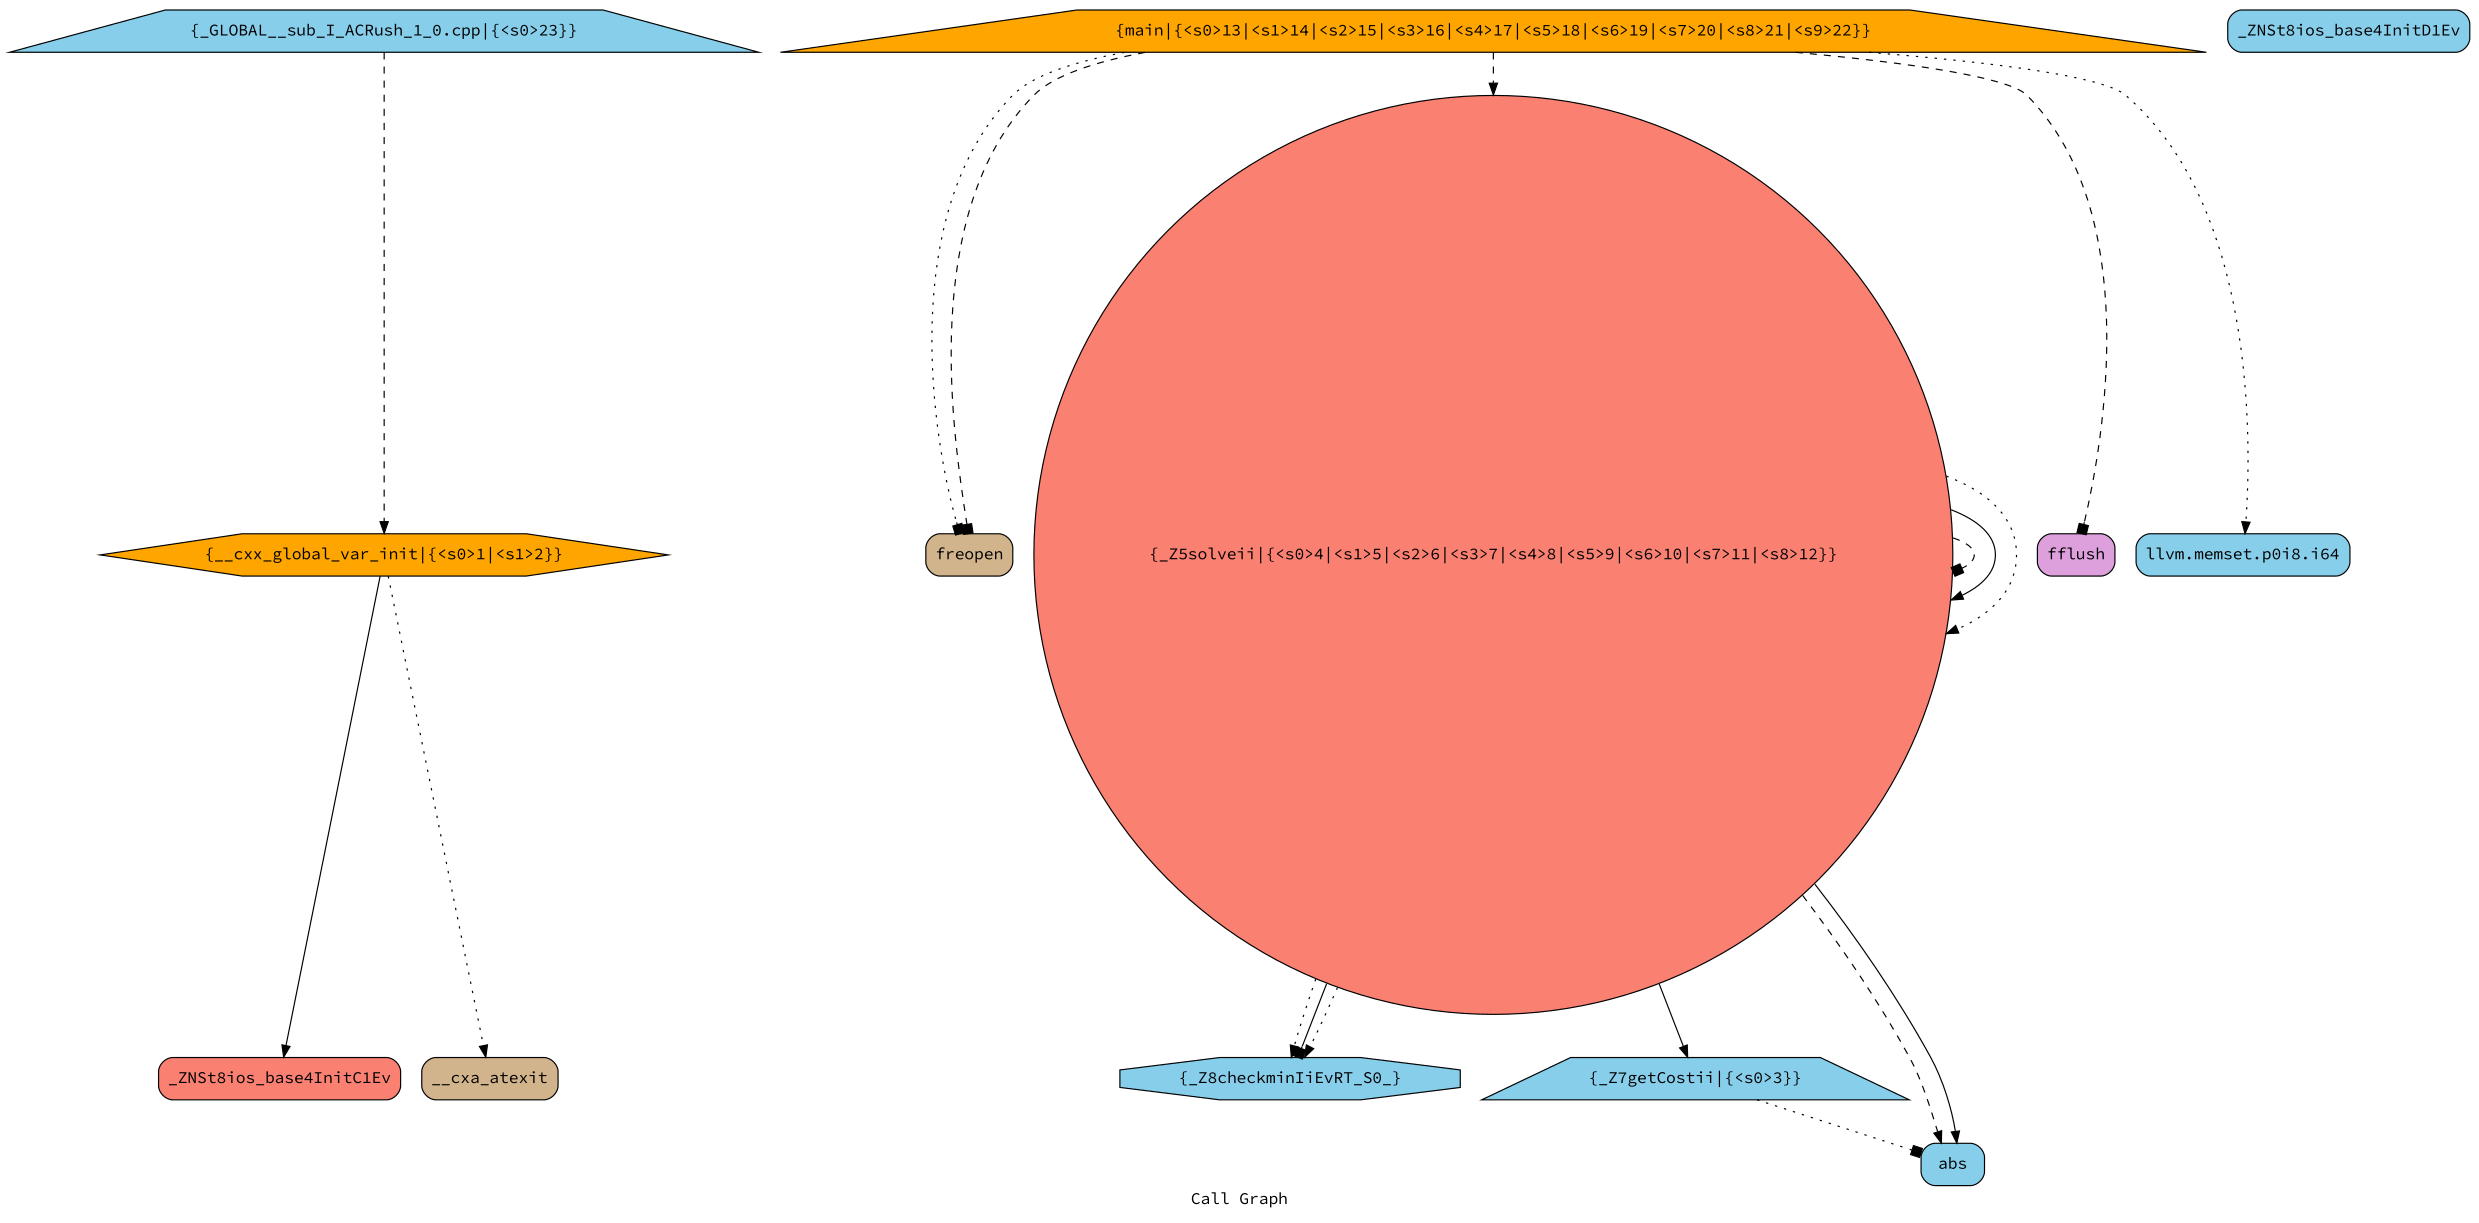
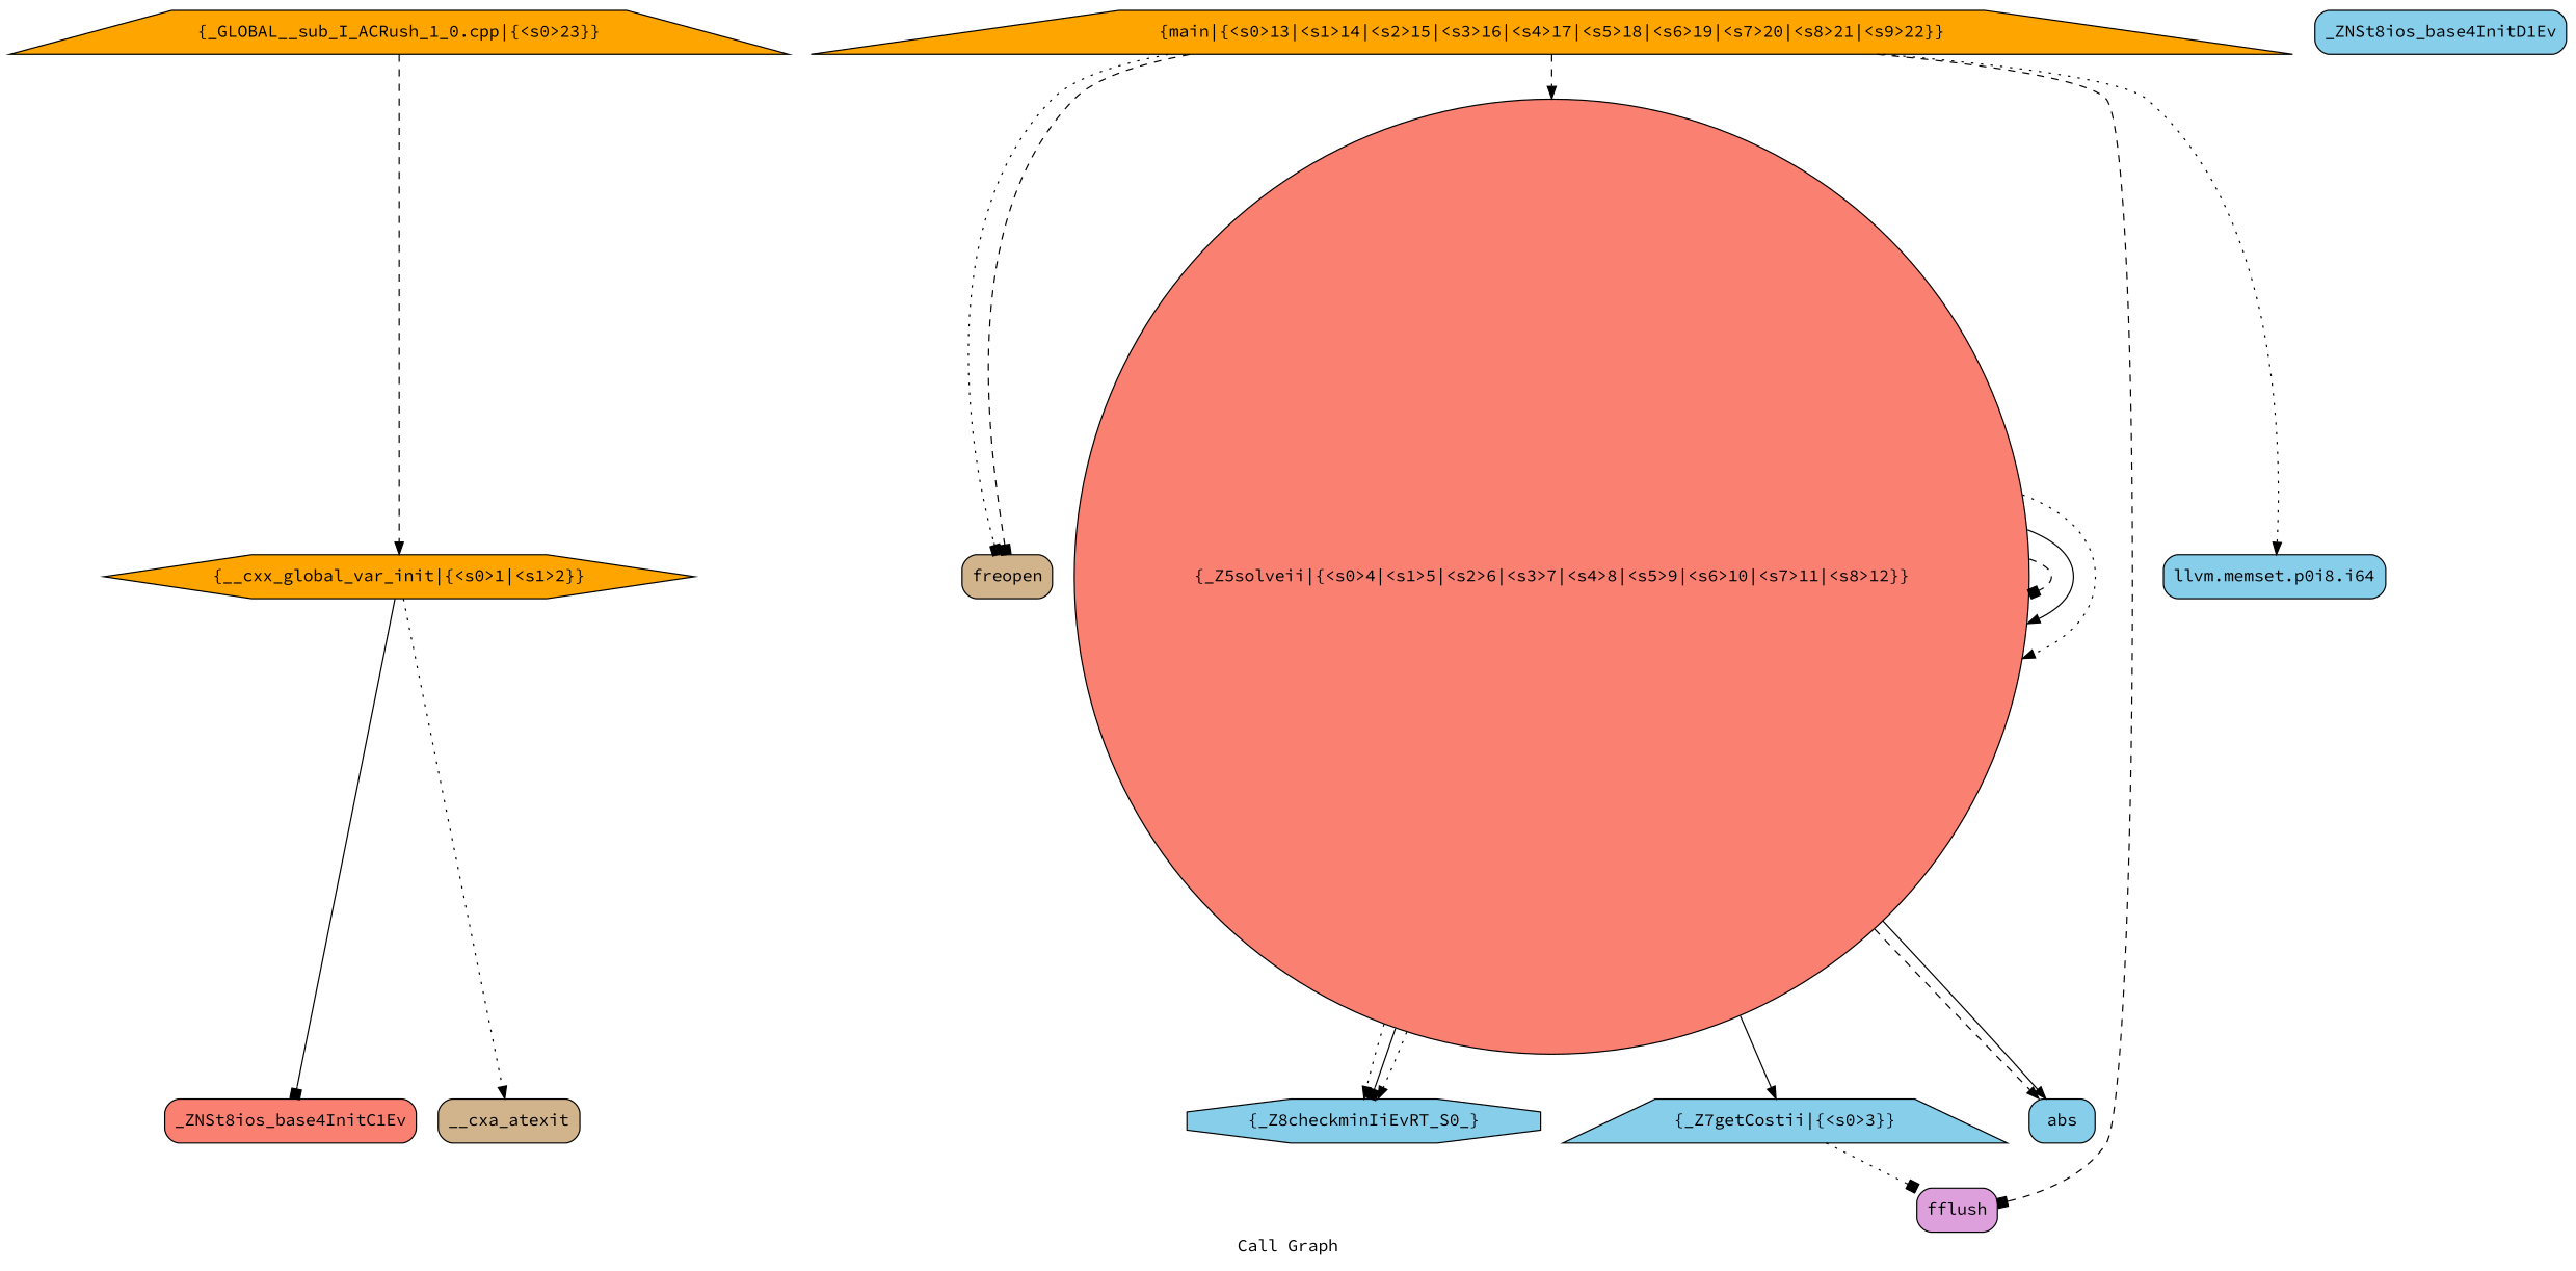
  digraph {
    fontname="Source Code Pro"
    label="Call Graph"
    node [fillcolor=skyblue fontname="Source Code Pro" shape=Mrecord style=filled]
    edge [arrowhead=normal color=black fontname="Source Code Pro" style=dotted tailport=s0]
    n1 [fillcolor=orange label="{__cxx_global_var_init|{<s0>1|<s1>2}}" shape=hexagon]
    n2 [fillcolor=salmon label="{_ZNSt8ios_base4InitC1Ev}"]
    n3 [fillcolor=tan label="{__cxa_atexit}"]
    n4 [label="{_Z8checkminIiEvRT_S0_}" shape=octagon]
-   n5 [label="{_GLOBAL__sub_I_ACRush_1_0.cpp|{<s0>23}}" shape=trapezium]
+   n5 [fillcolor=orange label="{_GLOBAL__sub_I_ACRush_1_0.cpp|{<s0>23}}" shape=trapezium]
    n6 [label="{_ZNSt8ios_base4InitD1Ev}"]
    n7 [fillcolor=tan label="{freopen}"]
    n8 [label="{_Z7getCostii|{<s0>3}}" shape=trapezium]
    n9 [label="{abs}"]
    n10 [fillcolor=salmon label="{_Z5solveii|{<s0>4|<s1>5|<s2>6|<s3>7|<s4>8|<s5>9|<s6>10|<s7>11|<s8>12}}" shape=circle]
    n11 [fillcolor=plum label="{fflush}"]
    n12 [fillcolor=orange label="{main|{<s0>13|<s1>14|<s2>15|<s3>16|<s4>17|<s5>18|<s6>19|<s7>20|<s8>21|<s9>22}}" shape=trapezium]
    n13 [label="{llvm.memset.p0i8.i64}"]
-   n1 -> n2 [style=solid]
+   n1 -> n2 [arrowhead=box style=solid]
    n1 -> n3 [tailport=s1]
    n5 -> n1 [style=dashed]
-   n8 -> n9 [arrowhead=box]
+   n8 -> n11 [arrowhead=box]
    n10 -> n4 [tailport=s2]
    n10 -> n4 [arrowhead=box style=solid tailport=s4]
    n10 -> n4 [tailport=s8]
    n10 -> n8 [style=solid tailport=s6]
    n10 -> n9 [style=dashed]
    n10 -> n9 [style=solid tailport=s7]
    n10 -> n10 [arrowhead=box style=dashed tailport=s1]
    n10 -> n10 [style=solid tailport=s3]
    n10 -> n10 [tailport=s5]
    n12 -> n7 [arrowhead=box]
    n12 -> n7 [arrowhead=box style=dashed tailport=s1]
    n12 -> n10 [style=dashed tailport=s7]
    n12 -> n11 [arrowhead=box style=dashed tailport=s9]
    n12 -> n13 [tailport=s6]
  }
